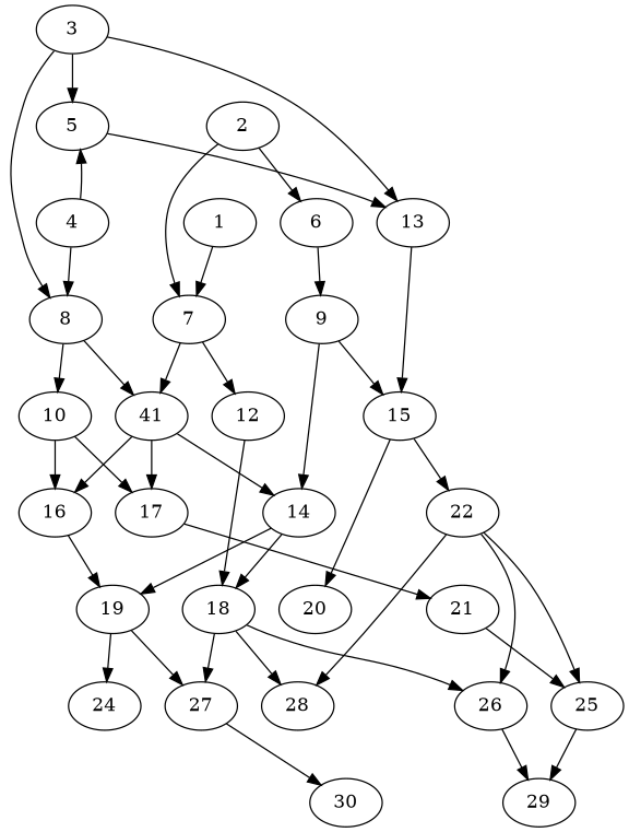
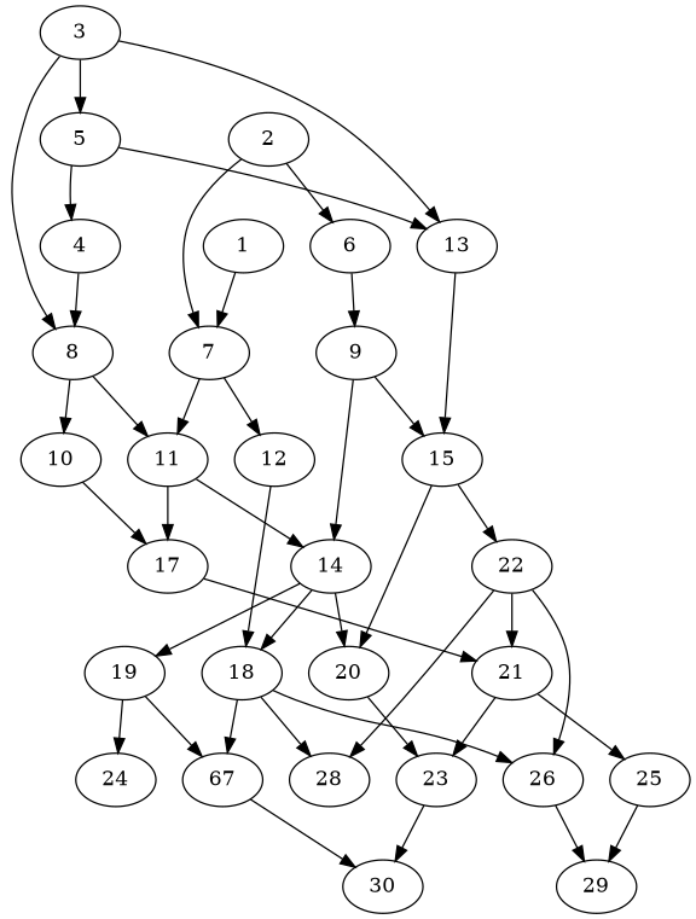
  digraph {
    node [alpha=0.15]
    1 [alpha=0.04 expect_size=11877376]
    7 [alpha=0.19 expect_size=15452160]
-   11 [alpha=0.04 expect_size=36978688 label=41]
+   11 [alpha=0.04 expect_size=36978688]
    12 [alpha=0.07 expect_size=47371264]
    14 [expect_size=48610304]
-   16 [expect_size=11308032]
    17 [alpha=0.02 expect_size=10320896]
    18 [alpha=0.17 expect_size=6875136]
    2 [expect_size=24473600]
    6 [alpha=0.20 expect_size=8781824]
    9 [alpha=0.12 expect_size=22529024]
    15 [alpha=0.06 expect_size=49579008]
    3 [alpha=0.06 expect_size=46154752]
    5 [alpha=0.04 expect_size=40555520]
    8 [expect_size=14235648]
    13 [alpha=0.14 expect_size=35134464]
    10 [alpha=0.11 expect_size=36851712]
    4 [alpha=0.00 expect_size=8967168]
    20 [alpha=0.13 expect_size=22839296]
    22 [alpha=0.13 expect_size=10947584]
    19 [alpha=0.19 expect_size=42662912]
    21 [alpha=0.09 expect_size=48673792]
    26 [alpha=0.16 expect_size=14791680]
-   27 [alpha=0.00 expect_size=49511424]
+   27 [alpha=0.00 expect_size=49511424 label=67]
    28 [alpha=0.08 expect_size=6590464]
    24 [alpha=0.18 expect_size=11129856]
+   23 [expect_size=26432512]
    25 [alpha=0.16 expect_size=46913536]
    29 [alpha=0.03 expect_size=47088640]
    30 [alpha=0.12 expect_size=45844480]
    1 -> 7
    7 -> 11
    7 -> 12
    11 -> 14
-   11 -> 16
    11 -> 17
    12 -> 18
    14 -> 18
+   14 -> 20
    14 -> 19
-   16 -> 19
    17 -> 21
    18 -> 26
    18 -> 27
    18 -> 28
    2 -> 7
    2 -> 6
    6 -> 9
    9 -> 14
    9 -> 15
    15 -> 20
    15 -> 22
    3 -> 5
    3 -> 8
    3 -> 13
    5 -> 13
    8 -> 11
    8 -> 10
    13 -> 15
-   10 -> 16
    10 -> 17
-   4 -> 5
+   5 -> 4
    4 -> 8
+   20 -> 23
    22 -> 26
    22 -> 28
-   22 -> 25
+   22 -> 21
    19 -> 27
    19 -> 24
+   21 -> 23
    21 -> 25
    26 -> 29
    27 -> 30
+   23 -> 30
    25 -> 29
  }
